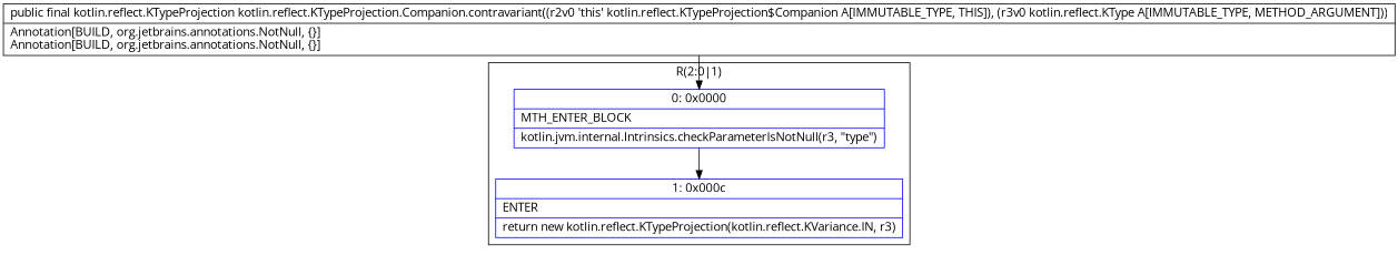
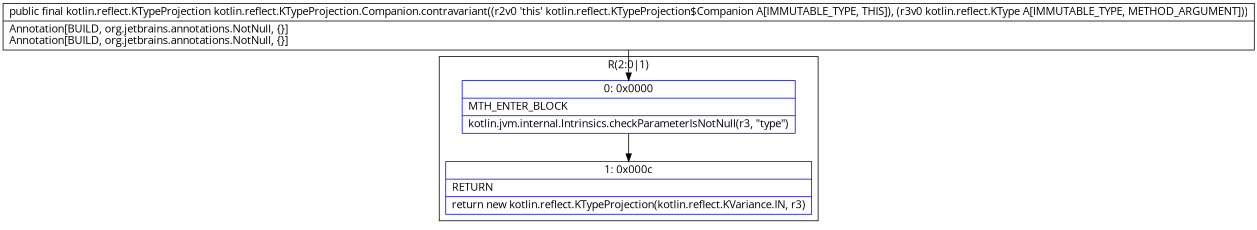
  digraph {
    fontname="Open Sans"
    node [color=blue shape=record fontname="Open Sans"]
    edge [fontname="Open Sans"]
    n1 [label="{0\:\ 0x0000|MTH_ENTER_BLOCK\l|kotlin.jvm.internal.Intrinsics.checkParameterIsNotNull(r3, \"type\")\l}"]
-   n2 [label="{1\:\ 0x000c|ENTER\l|return new kotlin.reflect.KTypeProjection(kotlin.reflect.KVariance.IN, r3)\l}"]
+   n2 [label="{1\:\ 0x000c|RETURN\l|return new kotlin.reflect.KTypeProjection(kotlin.reflect.KVariance.IN, r3)\l}"]
    n3 [label="{public final kotlin.reflect.KTypeProjection kotlin.reflect.KTypeProjection.Companion.contravariant((r2v0 'this' kotlin.reflect.KTypeProjection$Companion A[IMMUTABLE_TYPE, THIS]), (r3v0 kotlin.reflect.KType A[IMMUTABLE_TYPE, METHOD_ARGUMENT]))  | Annotation[BUILD, org.jetbrains.annotations.NotNull, \{\}]\lAnnotation[BUILD, org.jetbrains.annotations.NotNull, \{\}]\l}" color=""]
    subgraph cluster_1 {
      label="R(2:0|1)"
      n1
      n2
    }
    n1 -> n2
    n3 -> n1
  }
